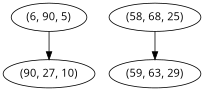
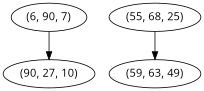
  digraph {
    fontname="Open Sans"
    node [fontname="Open Sans"]
    edge [fontname="Open Sans"]
    n1 [label="(90, 27, 10)"]
-   "(6, 90, 5)"
-   "(55, 68, 25)" [label="(58, 68, 25)"]
-   "(59, 63, 29)"
+   "(6, 90, 5)" [label="(6, 90, 7)"]
+   "(55, 68, 25)"
+   "(59, 63, 29)" [label="(59, 63, 49)"]
    "(6, 90, 5)" -> n1
    "(55, 68, 25)" -> "(59, 63, 29)"
  }
